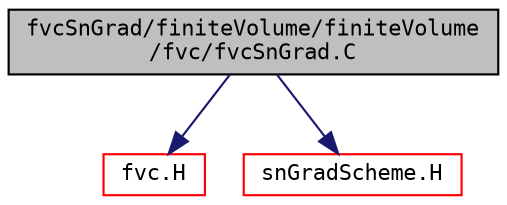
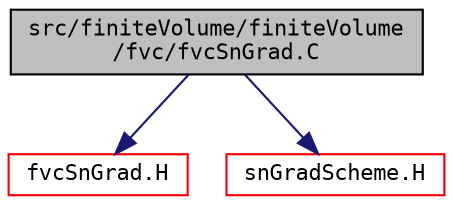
  digraph {
    fontname="DejaVu Sans Mono"
    node [color=red fontname="DejaVu Sans Mono" fontsize=10 shape=record]
    edge [color=midnightblue fontname="DejaVu Sans Mono" fontsize=10 labelfontname=Helvetica labelfontsize=10 style=solid]
-   n1 [color=black fillcolor=grey75 fontcolor=black height=0.2 label="fvcSnGrad/finiteVolume/finiteVolume\l/fvc/fvcSnGrad.C" style=filled width=0.4]
-   n2 [height=0.2 label="fvc.H" width=0.4]
+   n1 [color=black fillcolor=grey75 fontcolor=black height=0.2 label="src/finiteVolume/finiteVolume\l/fvc/fvcSnGrad.C" style=filled width=0.4]
+   n2 [height=0.2 label="fvcSnGrad.H" width=0.4]
    n3 [height=0.2 label="snGradScheme.H" width=0.4]
    n1 -> n2
    n1 -> n3
  }
